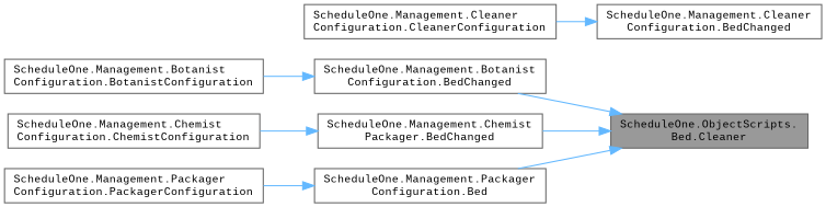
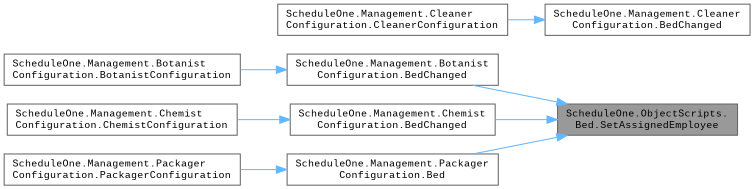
  digraph {
    fontname="Liberation Mono"
    rankdir=RL
    node [color=grey40 fillcolor=white fontname="Liberation Mono" fontsize=10 shape=box style=filled]
    edge [color=steelblue1 dir=back fontname="Liberation Mono" fontsize=10 labelfontname=Helvetica labelfontsize=10 style=solid]
-   n1 [color=gray40 fillcolor=grey60 fontcolor=black height=0.2 label="ScheduleOne.ObjectScripts.\lBed.Cleaner" width=0.4]
+   n1 [color=gray40 fillcolor=grey60 fontcolor=black height=0.2 label="ScheduleOne.ObjectScripts.\lBed.SetAssignedEmployee" width=0.4]
    n2 [height=0.2 label="ScheduleOne.Management.Botanist\lConfiguration.BedChanged" width=0.4]
-   n3 [height=0.2 label="ScheduleOne.Management.Chemist\lPackager.BedChanged" width=0.4]
+   n3 [height=0.2 label="ScheduleOne.Management.Chemist\lConfiguration.BedChanged" width=0.4]
    n4 [height=0.2 label="ScheduleOne.Management.Packager\lConfiguration.Bed" width=0.4]
    n5 [height=0.2 label="ScheduleOne.Management.Botanist\lConfiguration.BotanistConfiguration" width=0.4]
    n6 [height=0.2 label="ScheduleOne.Management.Chemist\lConfiguration.ChemistConfiguration" width=0.4]
    n7 [height=0.2 label="ScheduleOne.Management.Cleaner\lConfiguration.BedChanged" width=0.4]
    n8 [height=0.2 label="ScheduleOne.Management.Cleaner\lConfiguration.CleanerConfiguration" width=0.4]
    n9 [height=0.2 label="ScheduleOne.Management.Packager\lConfiguration.PackagerConfiguration" width=0.4]
    n1 -> n2
    n1 -> n3
    n1 -> n4
    n2 -> n5
    n3 -> n6
    n4 -> n9
    n7 -> n8
  }
